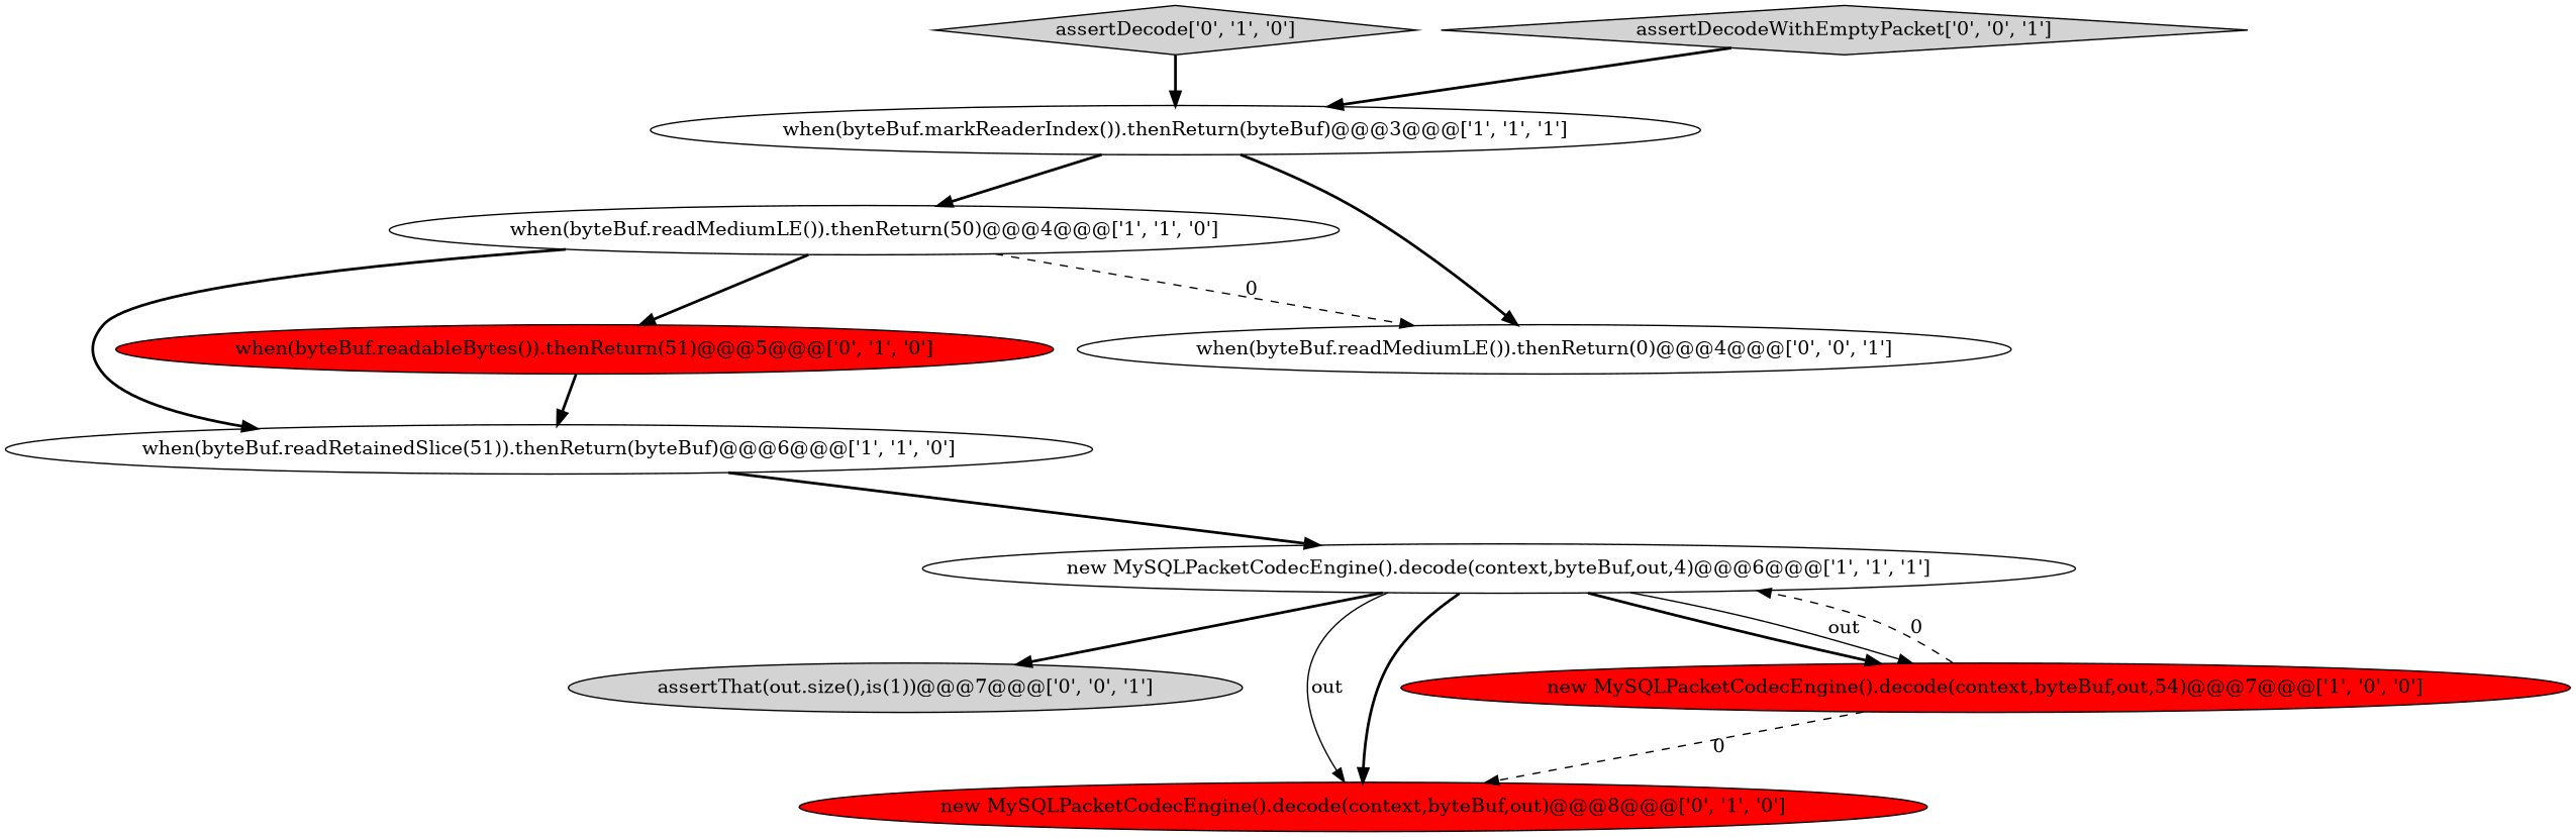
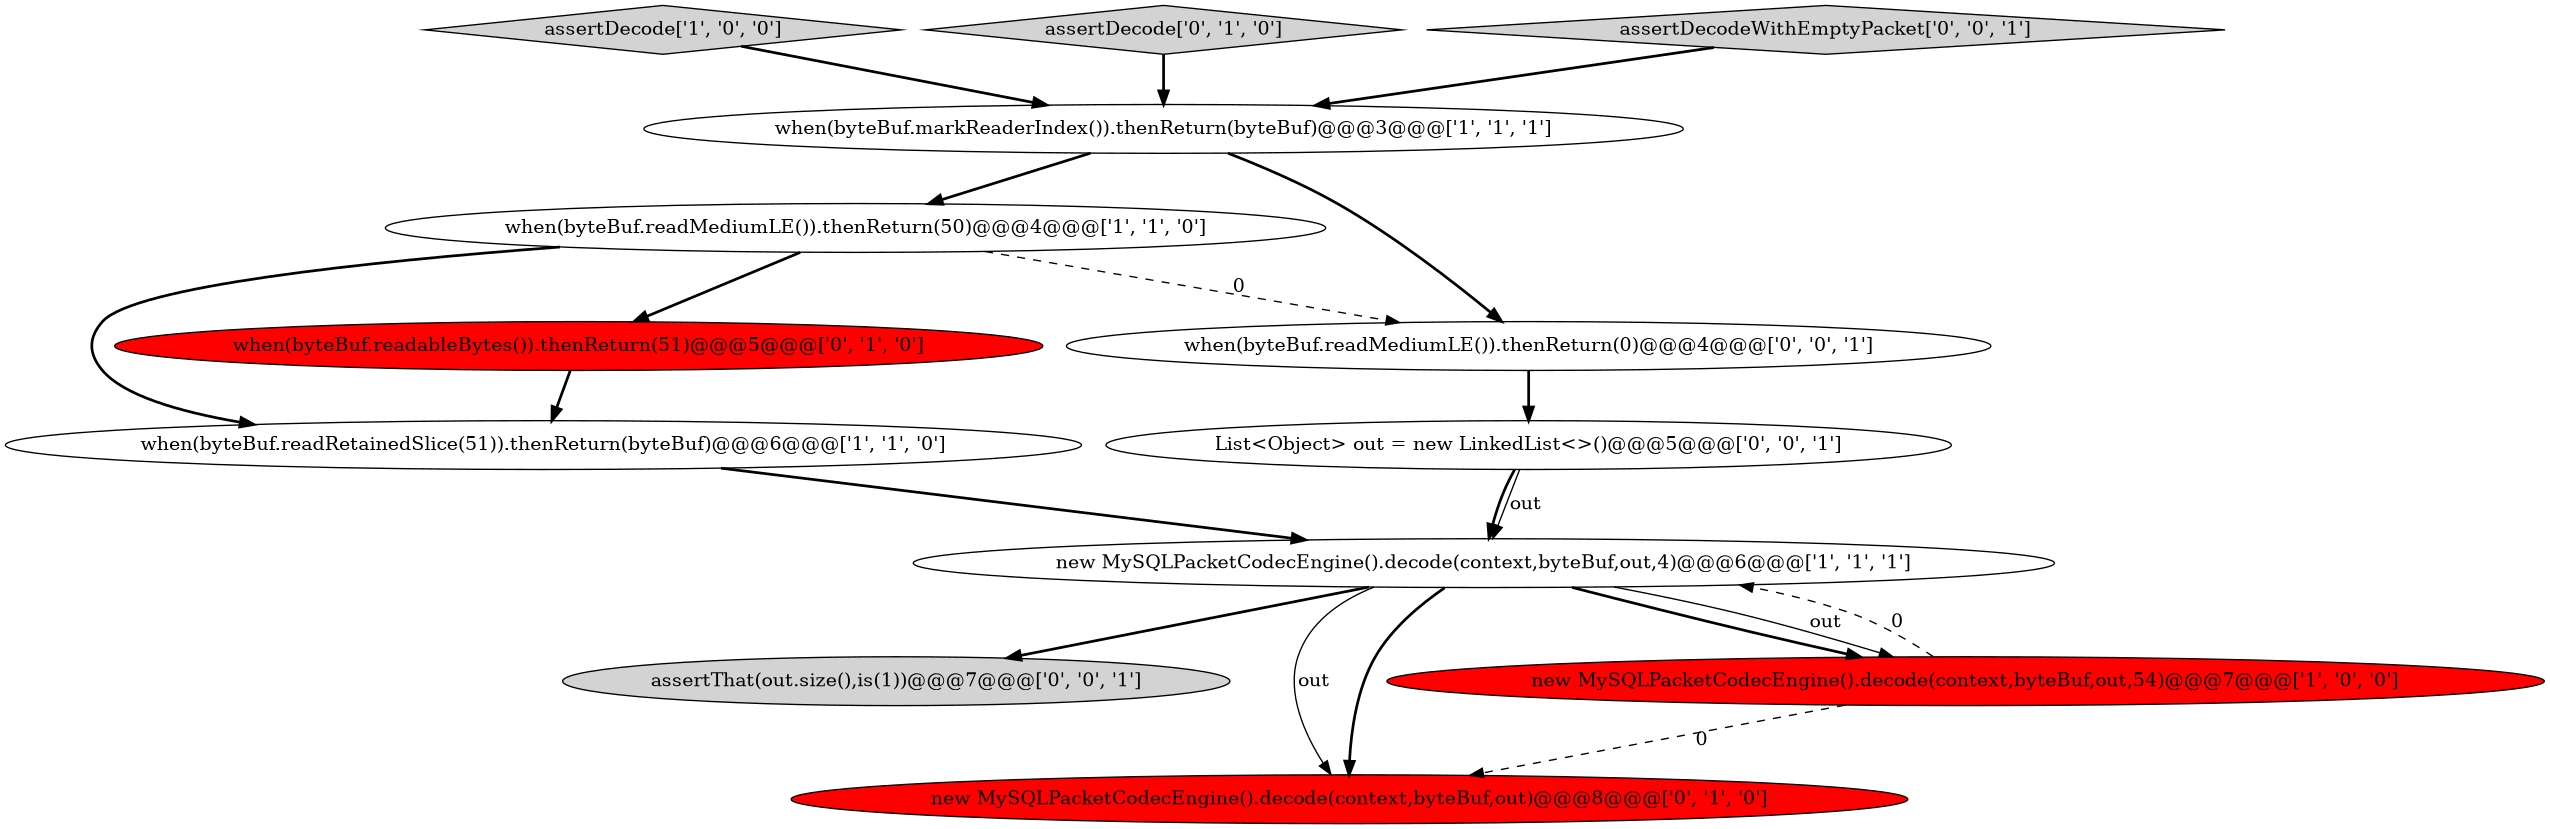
  digraph {
    node [fillcolor=white shape=ellipse style=filled]
    edge [style=bold]
+   n1 [fillcolor=lightgray label="assertDecode['1', '0', '0']" shape=diamond]
    n2 [label="when(byteBuf.markReaderIndex()).thenReturn(byteBuf)@@@3@@@['1', '1', '1']"]
    n3 [label="when(byteBuf.readMediumLE()).thenReturn(50)@@@4@@@['1', '1', '0']"]
    n4 [label="when(byteBuf.readMediumLE()).thenReturn(0)@@@4@@@['0', '0', '1']"]
    n5 [label="new MySQLPacketCodecEngine().decode(context,byteBuf,out,4)@@@6@@@['1', '1', '1']"]
    n6 [fillcolor=lightgray label="assertThat(out.size(),is(1))@@@7@@@['0', '0', '1']"]
    n7 [fillcolor=red label="new MySQLPacketCodecEngine().decode(context,byteBuf,out)@@@8@@@['0', '1', '0']"]
    n8 [fillcolor=red label="new MySQLPacketCodecEngine().decode(context,byteBuf,out,54)@@@7@@@['1', '0', '0']"]
    n9 [label="when(byteBuf.readRetainedSlice(51)).thenReturn(byteBuf)@@@6@@@['1', '1', '0']"]
+   n10 [label="List<Object> out = new LinkedList<>()@@@5@@@['0', '0', '1']"]
    n11 [fillcolor=lightgray label="assertDecode['0', '1', '0']" shape=diamond]
    n12 [fillcolor=red label="when(byteBuf.readableBytes()).thenReturn(51)@@@5@@@['0', '1', '0']"]
    n13 [fillcolor=lightgray label="assertDecodeWithEmptyPacket['0', '0', '1']" shape=diamond]
+   n1 -> n2
    n2 -> n3
    n2 -> n4
    n3 -> n4 [label=0 style=dashed]
    n3 -> n9
    n3 -> n12
+   n4 -> n10
    n5 -> n6
    n5 -> n7 [label=out style=solid]
    n5 -> n7
    n5 -> n8
    n5 -> n8 [label=out style=solid]
    n8 -> n5 [label=0 style=dashed]
    n8 -> n7 [label=0 style=dashed]
    n9 -> n5
+   n10 -> n5 [label=out style=solid]
+   n10 -> n5
    n11 -> n2
    n12 -> n9
    n13 -> n2
  }
